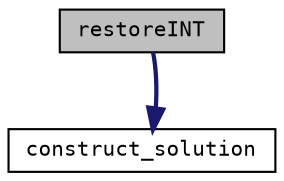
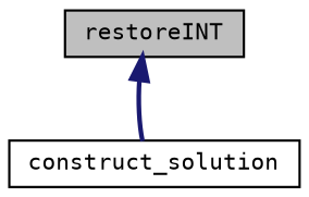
  digraph {
    rankdir=TB
    fontname="DejaVu Sans Mono"
    node [color=black fontname="DejaVu Sans Mono" fontsize=10 shape=record style=filled]
    n1 [fillcolor=grey75 fontcolor=black height=0.2 label=restoreINT width=0.4]
    n2 [fillcolor=white height=0.2 label=construct_solution width=0.4]
-   n2 -> n1 [color=midnightblue dir=back fontname="DejaVu Sans Mono" fontsize=10 labelfontname=Helvetica labelfontsize=10 style=bold]
+   n1 -> n2 [color=midnightblue dir=back fontname="DejaVu Sans Mono" fontsize=10 labelfontname=Helvetica labelfontsize=10 style=bold]
  }
